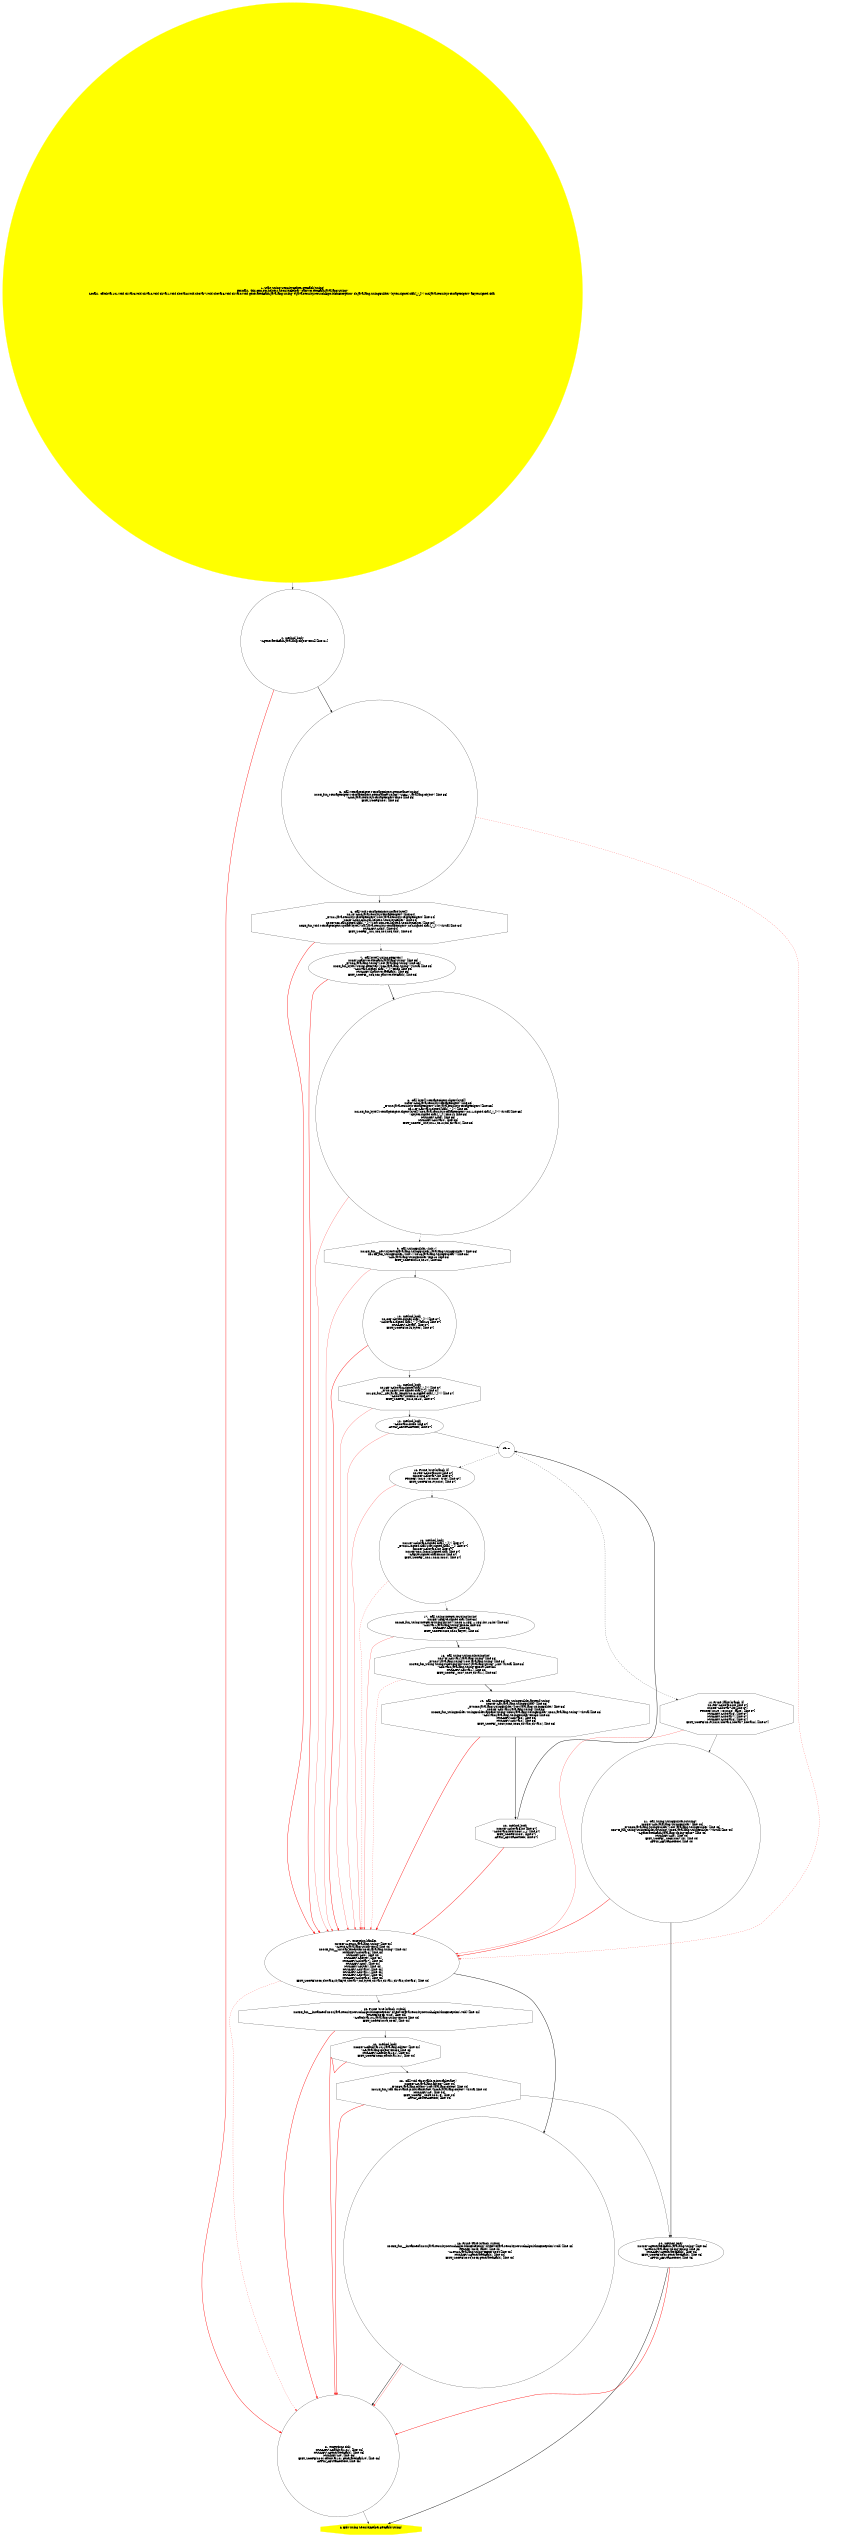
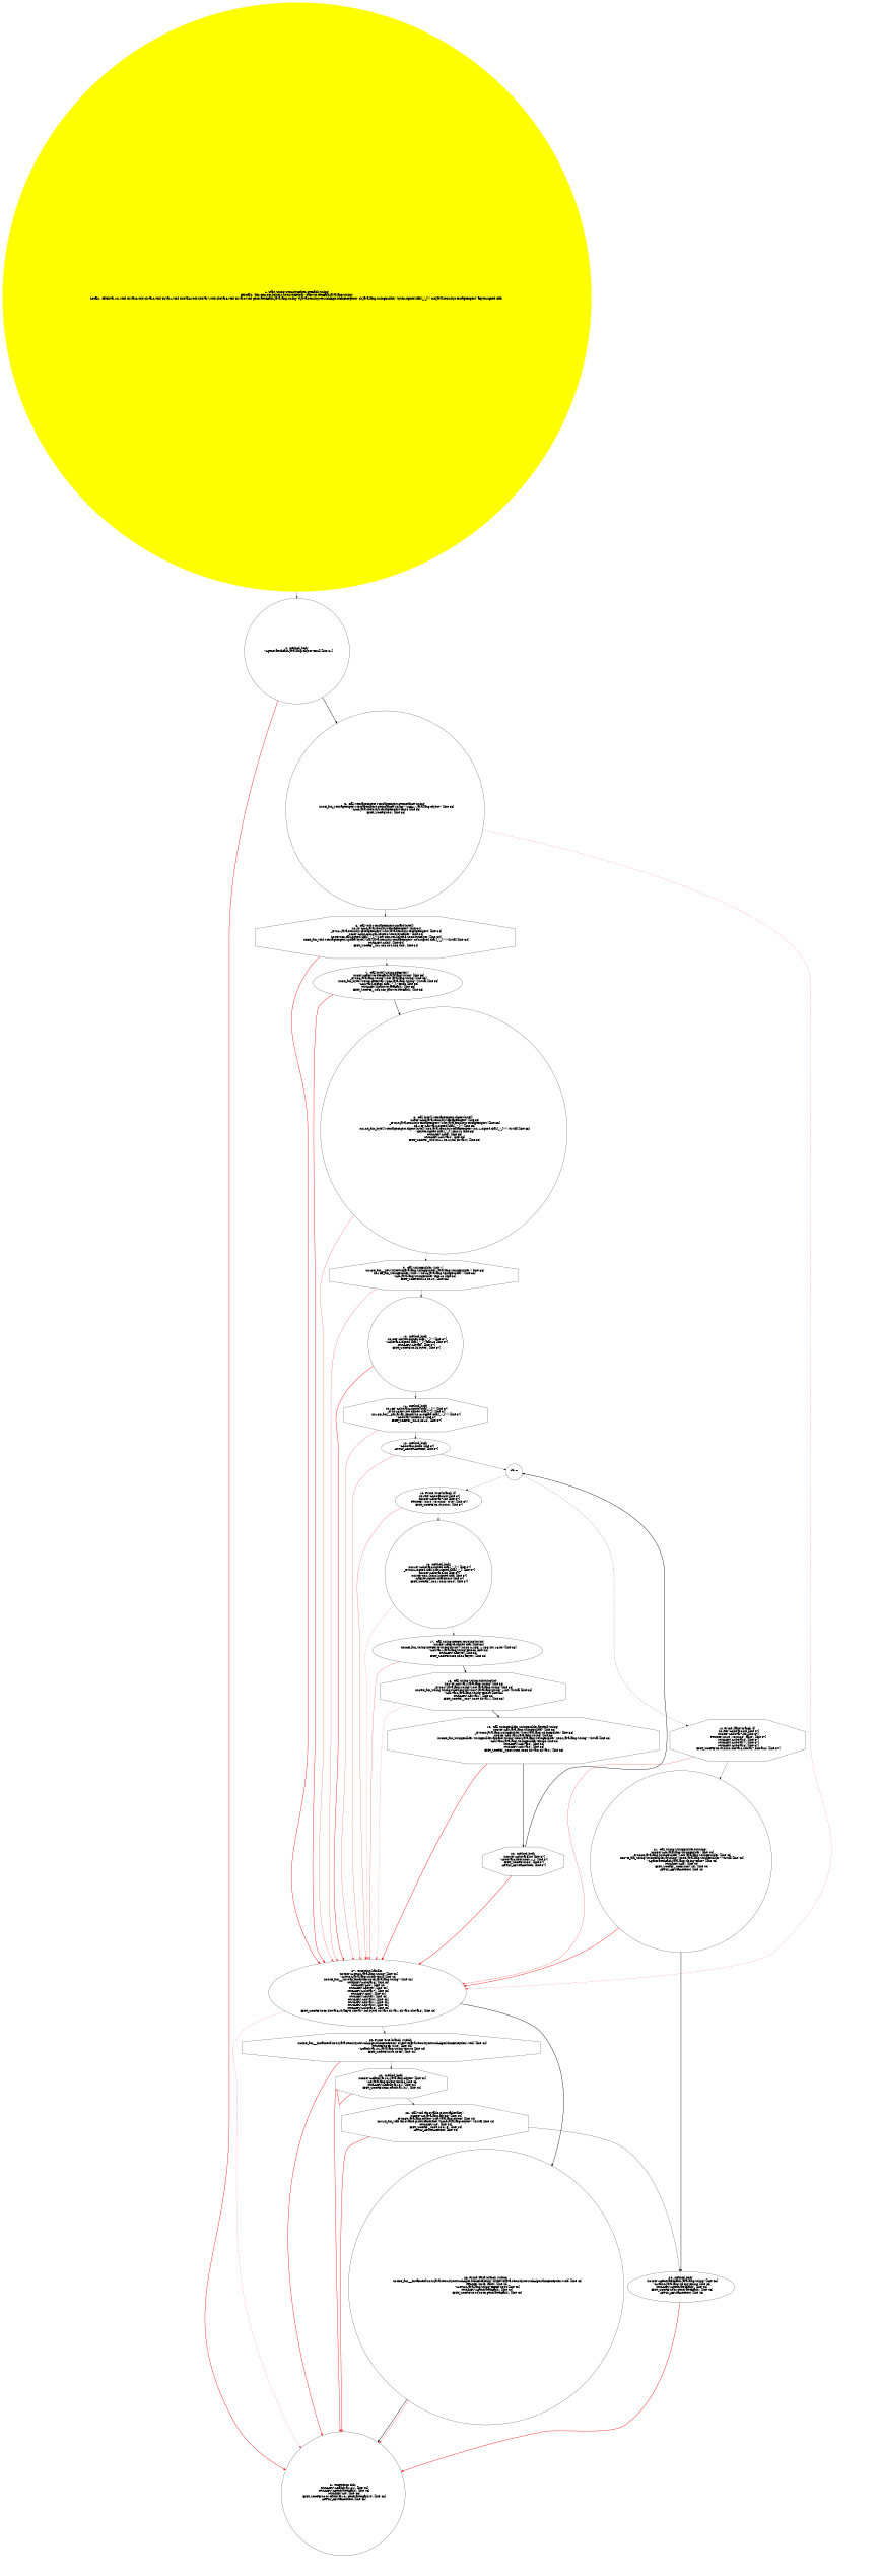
  digraph {
    node [shape=octagon]
    edge [style=bold]
    n1 [color=yellow label="1: Start String SecurityHelper.getHash(String)\nFormals:  this:com.stn.helpers.SecurityHelper* passwordToHash:java.lang.String*\nLocals:  CatchVar101:void $irvar3:void $irvar2:void $irvar1:void $bcvar8:void $bcvar7:void $bcvar6:void $irvar0:void generatedHash:java.lang.String* e:java.security.NoSuchAlgorithmException* sb:java.lang.StringBuilder* bytes:signed char[_*_](*) md:java.security.MessageDigest* aByte:signed char \n  " style=filled shape=circle]
    n2 [label="4:  method_body \n   *&generatedHash:java.lang.Object*=null [line 31]\n " shape=circle]
    n3 [label="3:  exceptions sink \n   NULLIFY(&CatchVar101); [line 46]\n  NULLIFY(&generatedHash); [line 46]\n  NULLIFY(&e); [line 46]\n  EXIT_SCOPE(n$44,CatchVar101,generatedHash,e); [line 46]\n  APPLY_ABSTRACTION; [line 46]\n " shape=circle]
    n4 [label="5:  Call MessageDigest MessageDigest.getInstance(String) \n   n$0=_fun_MessageDigest MessageDigest.getInstance(String)(\"SHA-1\":java.lang.Object*) [line 33]\n  *&md:java.security.MessageDigest*=n$0 [line 33]\n  EXIT_SCOPE(n$0); [line 33]\n " shape=circle]
-   n5 [color=yellow label="2: Exit String SecurityHelper.getHash(String) \n  " style=filled]
    n6 [label="6:  Call void MessageDigest.update(byte[]) \n   n$1=*&md:java.security.MessageDigest* [line 34]\n  _=*n$1:java.security.MessageDigest*(root java.security.MessageDigest) [line 34]\n  n$3=*&this:com.stn.helpers.SecurityHelper* [line 34]\n  n$4=*n$3.salt:signed char[_*_](*)(root com.stn.helpers.SecurityHelper) [line 34]\n  n$5=_fun_void MessageDigest.update(byte[])(n$1:java.security.MessageDigest*,n$4:signed char[_*_](*)) virtual [line 34]\n  NULLIFY(&this); [line 34]\n  EXIT_SCOPE(_,n$1,n$3,n$4,n$5,this); [line 34]\n "]
    n7 [label="27:  exception handler \n   n$43=*&return:java.lang.String* [line 42]\n  *&return:java.lang.String*=null [line 42]\n  n$44=_fun___unwrap_exception(n$43:java.lang.String*) [line 42]\n  NULLIFY(&$bcvar6); [line 42]\n  NULLIFY(&sb); [line 42]\n  NULLIFY(&aByte); [line 42]\n  NULLIFY(&$bcvar7); [line 42]\n  NULLIFY(&md); [line 42]\n  NULLIFY(&bytes); [line 42]\n  NULLIFY(&$irvar0); [line 42]\n  NULLIFY(&$irvar1); [line 42]\n  NULLIFY(&$irvar2); [line 42]\n  NULLIFY(&$bcvar8); [line 42]\n  EXIT_SCOPE(n$43,$bcvar6,sb,aByte,$bcvar7,md,bytes,$irvar0,$irvar1,$irvar2,$bcvar8); [line 42]\n " shape=ellipse]
    n8 [label="7:  Call byte[] String.getBytes() \n   n$6=*&passwordToHash:java.lang.String* [line 35]\n  _=*n$6:java.lang.String*(root java.lang.String) [line 35]\n  n$8=_fun_byte[] String.getBytes()(n$6:java.lang.String*) virtual [line 35]\n  *&$irvar0:signed char[_*_](*)=n$8 [line 35]\n  NULLIFY(&passwordToHash); [line 35]\n  EXIT_SCOPE(_,n$6,n$8,passwordToHash); [line 35]\n " shape=ellipse]
    n9 [label="25: Prune (true branch, switch) \n   n$45=_fun___instanceof(n$44:java.security.NoSuchAlgorithmException*,sizeof(t=java.security.NoSuchAlgorithmException):void) [line 42]\n  PRUNE(n$45, true); [line 42]\n  *&CatchVar101:java.lang.String*=n$44 [line 42]\n  EXIT_SCOPE(n$44,n$45); [line 42]\n "]
    n10 [label="26: Prune (false branch, switch) \n   n$45=_fun___instanceof(n$44:java.security.NoSuchAlgorithmException*,sizeof(t=java.security.NoSuchAlgorithmException):void) [line 42]\n  PRUNE(!n$45, false); [line 42]\n  *&return:java.lang.String*=EXN n$44 [line 42]\n  NULLIFY(&generatedHash); [line 42]\n  EXIT_SCOPE(n$44,n$45,generatedHash); [line 42]\n " shape=circle]
    n11 [label="8:  Call byte[] MessageDigest.digest(byte[]) \n   n$9=*&md:java.security.MessageDigest* [line 35]\n  _=*n$9:java.security.MessageDigest*(root java.security.MessageDigest) [line 35]\n  n$11=*&$irvar0:signed char[_*_](*) [line 35]\n  n$12=_fun_byte[] MessageDigest.digest(byte[])(n$9:java.security.MessageDigest*,n$11:signed char[_*_](*)) virtual [line 35]\n  *&bytes:signed char[_*_](*)=n$12 [line 35]\n  NULLIFY(&md); [line 35]\n  NULLIFY(&$irvar0); [line 35]\n  EXIT_SCOPE(_,n$9,n$11,n$12,md,$irvar0); [line 35]\n " shape=circle]
    n12 [label="9:  Call StringBuilder.<init>() \n   n$13=_fun___new(sizeof(t=java.lang.StringBuilder):java.lang.StringBuilder*) [line 36]\n  n$14=_fun_StringBuilder.<init>()(n$13:java.lang.StringBuilder*) [line 36]\n  *&sb:java.lang.StringBuilder*=n$13 [line 36]\n  EXIT_SCOPE(n$13,n$14); [line 36]\n "]
    n13 [label="10:  method_body \n   n$15=*&bytes:signed char[_*_](*) [line 37]\n  *&$bcvar6:signed char[_*_](*)=n$15 [line 37]\n  NULLIFY(&bytes); [line 37]\n  EXIT_SCOPE(n$15,bytes); [line 37]\n " shape=circle]
    n14 [label="11:  method_body \n   n$16=*&$bcvar6:signed char[_*_](*) [line 37]\n  _=*n$16:int(root signed char[_*_]) [line 37]\n  n$18=_fun___get_array_length(n$16:signed char[_*_](*)) [line 37]\n  *&$bcvar7:int=n$18 [line 37]\n  EXIT_SCOPE(_,n$16,n$18); [line 37]\n "]
    n15 [label="12:  method_body \n   *&$bcvar8:int=0 [line 37]\n  APPLY_ABSTRACTION; [line 37]\n " shape=ellipse]
    n16 [label="15: + \n  " shape=circle]
    n17 [label="13: Prune (true branch, if) \n   n$19=*&$bcvar8:int [line 37]\n  n$20=*&$bcvar7:int [line 37]\n  PRUNE(!(n$19 >= n$20), true); [line 37]\n  EXIT_SCOPE(n$19,n$20); [line 37]\n " shape=ellipse]
    n18 [label="14: Prune (false branch, if) \n   n$19=*&$bcvar8:int [line 37]\n  n$20=*&$bcvar7:int [line 37]\n  PRUNE((n$19 >= n$20), false); [line 37]\n  NULLIFY(&$bcvar6); [line 37]\n  NULLIFY(&$bcvar7); [line 37]\n  NULLIFY(&$bcvar8); [line 37]\n  EXIT_SCOPE(n$19,n$20,$bcvar6,$bcvar7,$bcvar8); [line 37]\n "]
    n19 [label="16:  method_body \n   n$21=*&$bcvar6:signed char[_*_](*) [line 37]\n  _=*n$21:signed char(root signed char[_*_]) [line 37]\n  n$22=*&$bcvar8:int [line 37]\n  n$24=*n$21[n$22]:signed char [line 37]\n  *&aByte:signed char=n$24 [line 37]\n  EXIT_SCOPE(_,n$21,n$22,n$24); [line 37]\n " shape=circle]
    n20 [label="17:  Call String Integer.toString(int,int) \n   n$25=*&aByte:signed char [line 38]\n  n$26=_fun_String Integer.toString(int,int)(((n$25 & 255) + 256):int,16:int) [line 38]\n  *&$irvar1:java.lang.String*=n$26 [line 38]\n  NULLIFY(&aByte); [line 38]\n  EXIT_SCOPE(n$25,n$26,aByte); [line 38]\n " shape=ellipse]
    n21 [label="21:  Call String StringBuilder.toString() \n   n$35=*&sb:java.lang.StringBuilder* [line 40]\n  _=*n$35:java.lang.StringBuilder*(root java.lang.StringBuilder) [line 40]\n  n$37=_fun_String StringBuilder.toString()(n$35:java.lang.StringBuilder*) virtual [line 40]\n  *&generatedHash:java.lang.String*=n$37 [line 40]\n  NULLIFY(&sb); [line 40]\n  EXIT_SCOPE(_,n$35,n$37,sb); [line 40]\n  APPLY_ABSTRACTION; [line 40]\n " shape=circle]
    n22 [label="24:  method_body \n   n$42=*&generatedHash:java.lang.String* [line 46]\n  *&return:java.lang.String*=n$42 [line 46]\n  NULLIFY(&generatedHash); [line 46]\n  EXIT_SCOPE(n$42,generatedHash); [line 46]\n  APPLY_ABSTRACTION; [line 46]\n " shape=ellipse]
    n23 [label="18:  Call String String.substring(int) \n   n$27=*&$irvar1:java.lang.String* [line 38]\n  _=*n$27:java.lang.String*(root java.lang.String) [line 38]\n  n$29=_fun_String String.substring(int)(n$27:java.lang.String*,1:int) virtual [line 38]\n  *&$irvar2:java.lang.String*=n$29 [line 38]\n  NULLIFY(&$irvar1); [line 38]\n  EXIT_SCOPE(_,n$27,n$29,$irvar1); [line 38]\n "]
    n24 [label="19:  Call StringBuilder StringBuilder.append(String) \n   n$30=*&sb:java.lang.StringBuilder* [line 38]\n  _=*n$30:java.lang.StringBuilder*(root java.lang.StringBuilder) [line 38]\n  n$32=*&$irvar2:java.lang.String* [line 38]\n  n$33=_fun_StringBuilder StringBuilder.append(String)(n$30:java.lang.StringBuilder*,n$32:java.lang.String*) virtual [line 38]\n  *&$irvar3:java.lang.StringBuilder*=n$33 [line 38]\n  NULLIFY(&$irvar3); [line 38]\n  NULLIFY(&$irvar2); [line 38]\n  EXIT_SCOPE(_,n$30,n$32,n$33,$irvar3,$irvar2); [line 38]\n "]
    n25 [label="20:  method_body \n   n$34=*&$bcvar8:int [line 37]\n  *&$bcvar8:int=(n$34 + 1) [line 37]\n  EXIT_SCOPE(n$34); [line 37]\n  APPLY_ABSTRACTION; [line 37]\n "]
    n26 [label="22:  method_body \n   n$38=*&CatchVar101:java.lang.Object* [line 42]\n  *&e:java.lang.Object*=n$38 [line 42]\n  NULLIFY(&CatchVar101); [line 42]\n  EXIT_SCOPE(n$38,CatchVar101); [line 42]\n "]
    n27 [label="23:  Call void Throwable.printStackTrace() \n   n$39=*&e:java.lang.Object* [line 44]\n  _=*n$39:java.lang.Object*(root java.lang.Object) [line 44]\n  n$41=_fun_void Throwable.printStackTrace()(n$39:java.lang.Object*) virtual [line 44]\n  NULLIFY(&e); [line 44]\n  EXIT_SCOPE(_,n$39,n$41,e); [line 44]\n  APPLY_ABSTRACTION; [line 44]\n "]
    n1 -> n2 [style=solid]
    n2 -> n3 [color=red]
    n2 -> n4
-   n3 -> n5 [style=solid]
    n4 -> n6 [style=solid]
    n4 -> n7 [color=red style=dashed]
    n6 -> n7 [color=red]
    n6 -> n8 [style=dashed]
    n7 -> n3 [color=red style=dashed]
    n7 -> n9 [style=solid]
    n7 -> n10
    n8 -> n7 [color=red]
    n8 -> n11
    n9 -> n3 [color=red]
    n9 -> n26 [style=solid]
    n10 -> n3
    n10 -> n3 [color=red style=solid]
    n11 -> n7 [color=red style=solid]
    n11 -> n12 [style=dashed]
    n12 -> n7 [color=red style=solid]
    n12 -> n13 [style=solid]
    n13 -> n7 [color=red]
    n13 -> n14 [style=solid]
    n14 -> n7 [color=red style=solid]
    n14 -> n15 [style=solid]
    n15 -> n7 [color=red style=solid]
    n15 -> n16 [style=solid]
    n16 -> n17 [style=dashed]
    n16 -> n18 [style=dashed]
    n17 -> n7 [color=red style=solid]
    n17 -> n19 [style=dashed]
    n18 -> n7 [color=red style=solid]
    n18 -> n21 [style=solid]
    n19 -> n7 [color=red style=dashed]
    n19 -> n20 [style=dashed]
    n20 -> n7 [color=red style=solid]
    n20 -> n23
    n21 -> n7 [color=red]
    n21 -> n22
    n22 -> n3 [color=red]
-   n22 -> n5
    n23 -> n7 [color=red style=dashed]
    n23 -> n24
    n24 -> n7 [color=red]
    n24 -> n25
    n25 -> n7 [color=red]
    n25 -> n16
    n26 -> n3 [color=red]
    n26 -> n27 [style=solid]
    n27 -> n3 [color=red]
    n27 -> n22 [style=solid]
  }
